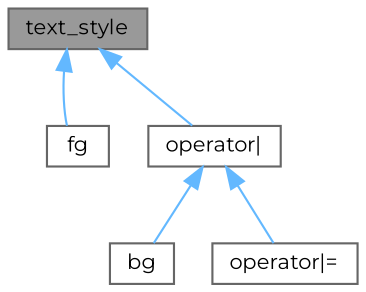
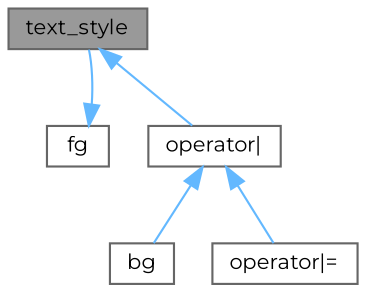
  digraph {
    fontname=Montserrat
    rankdir=TB
    node [color=grey40 fillcolor=white fontname=Montserrat fontsize=10 shape=box style=filled]
    edge [color=steelblue1 dir=back fontname=Montserrat fontsize=10 labelfontname=Helvetica labelfontsize=10 style=solid]
    n1 [color=gray40 fillcolor=grey60 fontcolor=black height=0.2 label=text_style width=0.4]
    n2 [height=0.2 label=fg width=0.4]
    n3 [height=0.2 label="operator\|" width=0.4]
    n4 [height=0.2 label=bg width=0.4]
    n5 [height=0.2 label="operator\|=" width=0.4]
-   n1 -> n2
+   n2 -> n1
    n1 -> n3
    n3 -> n4
    n3 -> n5
  }
